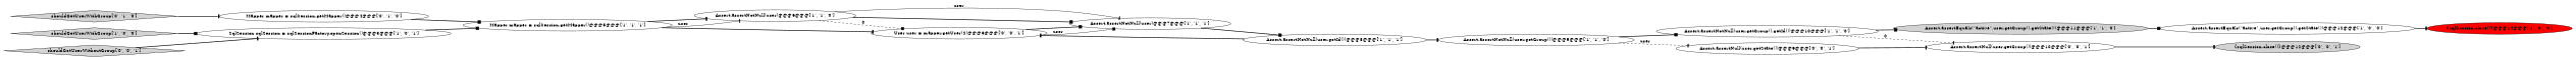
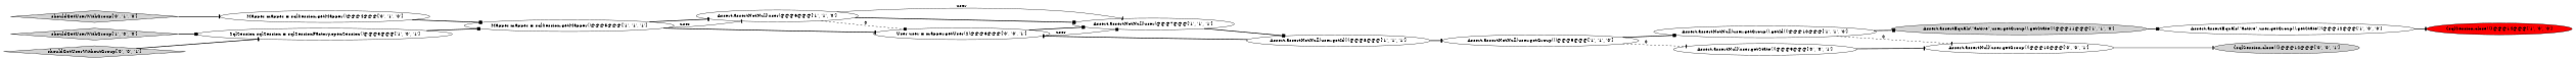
  digraph {
    rankdir=LR
    node [fillcolor=white shape=ellipse style=filled]
    edge [arrowhead=tee style=bold]
    n1 [label="User user = mapper.getUser(2)@@@6@@@['0', '0', '1']"]
    n2 [label="Assert.assertNotNull(user)@@@7@@@['1', '1', '1']"]
    n3 [label="Assert.assertNotNull(user.getId())@@@8@@@['1', '1', '1']"]
    n4 [label="Assert.assertEquals(\"active\",user.getGroup().getState())@@@12@@@['1', '0', '0']"]
    n5 [fillcolor=red label="{sqlSession.close()}@@@14@@@['1', '0', '0']"]
    n6 [fillcolor=lightgray label="{sqlSession.close()}@@@12@@@['0', '0', '1']"]
    n7 [label="Assert.assertNull(user.getGroup())@@@10@@@['0', '0', '1']"]
    n8 [label="Assert.assertNotNull(user)@@@6@@@['1', '1', '0']"]
    n9 [label="Assert.assertNotNull(user.getGroup())@@@9@@@['1', '1', '0']"]
    n10 [label="Assert.assertNotNull(user.getGroup().getId())@@@10@@@['1', '1', '0']"]
    n11 [label="Assert.assertNull(user.getState())@@@9@@@['0', '0', '1']"]
    n12 [fillcolor=lightgray label="Assert.assertEquals(\"active\",user.getGroup().getState())@@@11@@@['1', '1', '0']"]
    n13 [label="Mapper mapper = sqlSession.getMapper()@@@4@@@['0', '1', '0']"]
    n14 [label="Mapper mapper = sqlSession.getMapper()@@@5@@@['1', '1', '1']"]
    n15 [fillcolor=lightgray label="shouldGetUserWithGroup['1', '0', '0']" shape=diamond]
    n16 [label="SqlSession sqlSession = sqlSessionFactory.openSession()@@@3@@@['1', '0', '1']"]
    n17 [fillcolor=lightgray label="shouldGetUserWithGroup['0', '1', '0']" shape=diamond]
    n18 [fillcolor=lightgray label="shouldGetUserWithoutGroup['0', '0', '1']" shape=diamond]
    n1 -> n2 [arrowhead=box]
    n1 -> n2 [arrowhead=box label=user style=solid]
    n2 -> n3 [arrowhead=box]
    n3 -> n1
    n3 -> n9
    n4 -> n5
-   n7 -> n6
+   n7 -> n6 [style=solid]
    n8 -> n1 [arrowhead=box label=0 style=dashed]
    n8 -> n2 [label=user style=solid]
    n8 -> n2 [arrowhead=box]
    n9 -> n10 [arrowhead=box]
-   n9 -> n11 [label=user style=dashed]
+   n9 -> n11 [label=0 style=dashed]
    n10 -> n7 [label=0 style=dashed]
    n10 -> n12 [arrowhead=box]
    n11 -> n7
    n12 -> n4 [arrowhead=box]
    n13 -> n14 [arrowhead=box]
    n14 -> n1
    n14 -> n8
    n14 -> n8 [label=user style=solid]
    n15 -> n16 [arrowhead=box]
    n16 -> n14 [arrowhead=box]
    n17 -> n13
    n18 -> n16
  }
